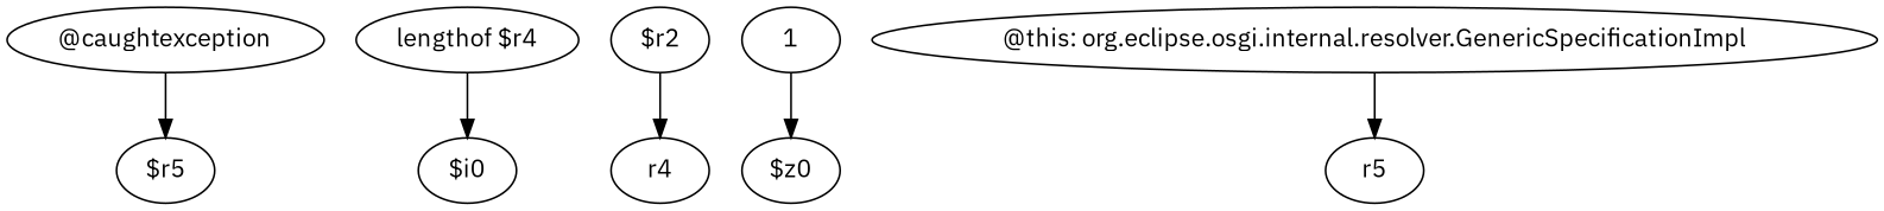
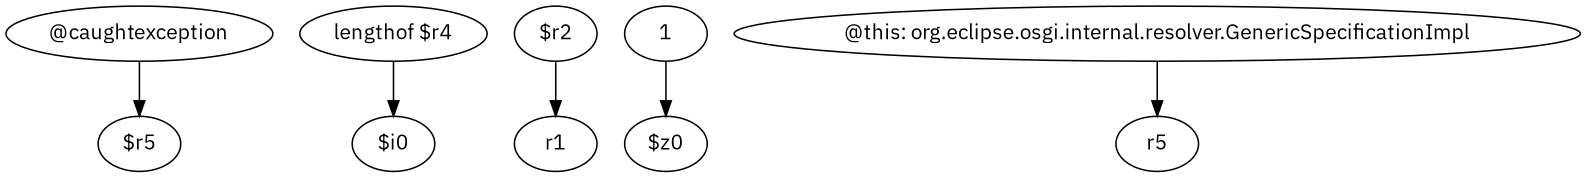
  digraph {
    fontname="IBM Plex Sans"
    node [fontname="IBM Plex Sans"]
    edge [fontname="IBM Plex Sans"]
    n1 [label="@caughtexception"]
    n2 [label="$r5"]
    n3 [label="lengthof $r4"]
    n4 [label="$i0"]
    n5 [label="$r2"]
-   n6 [label=r4]
+   n6 [label=r1]
    n7 [label="$z0"]
    n8 [label=1]
    n9 [label="@this: org.eclipse.osgi.internal.resolver.GenericSpecificationImpl"]
    n10 [label=r5]
    n1 -> n2
    n3 -> n4
    n5 -> n6
    n8 -> n7
    n9 -> n10
  }
